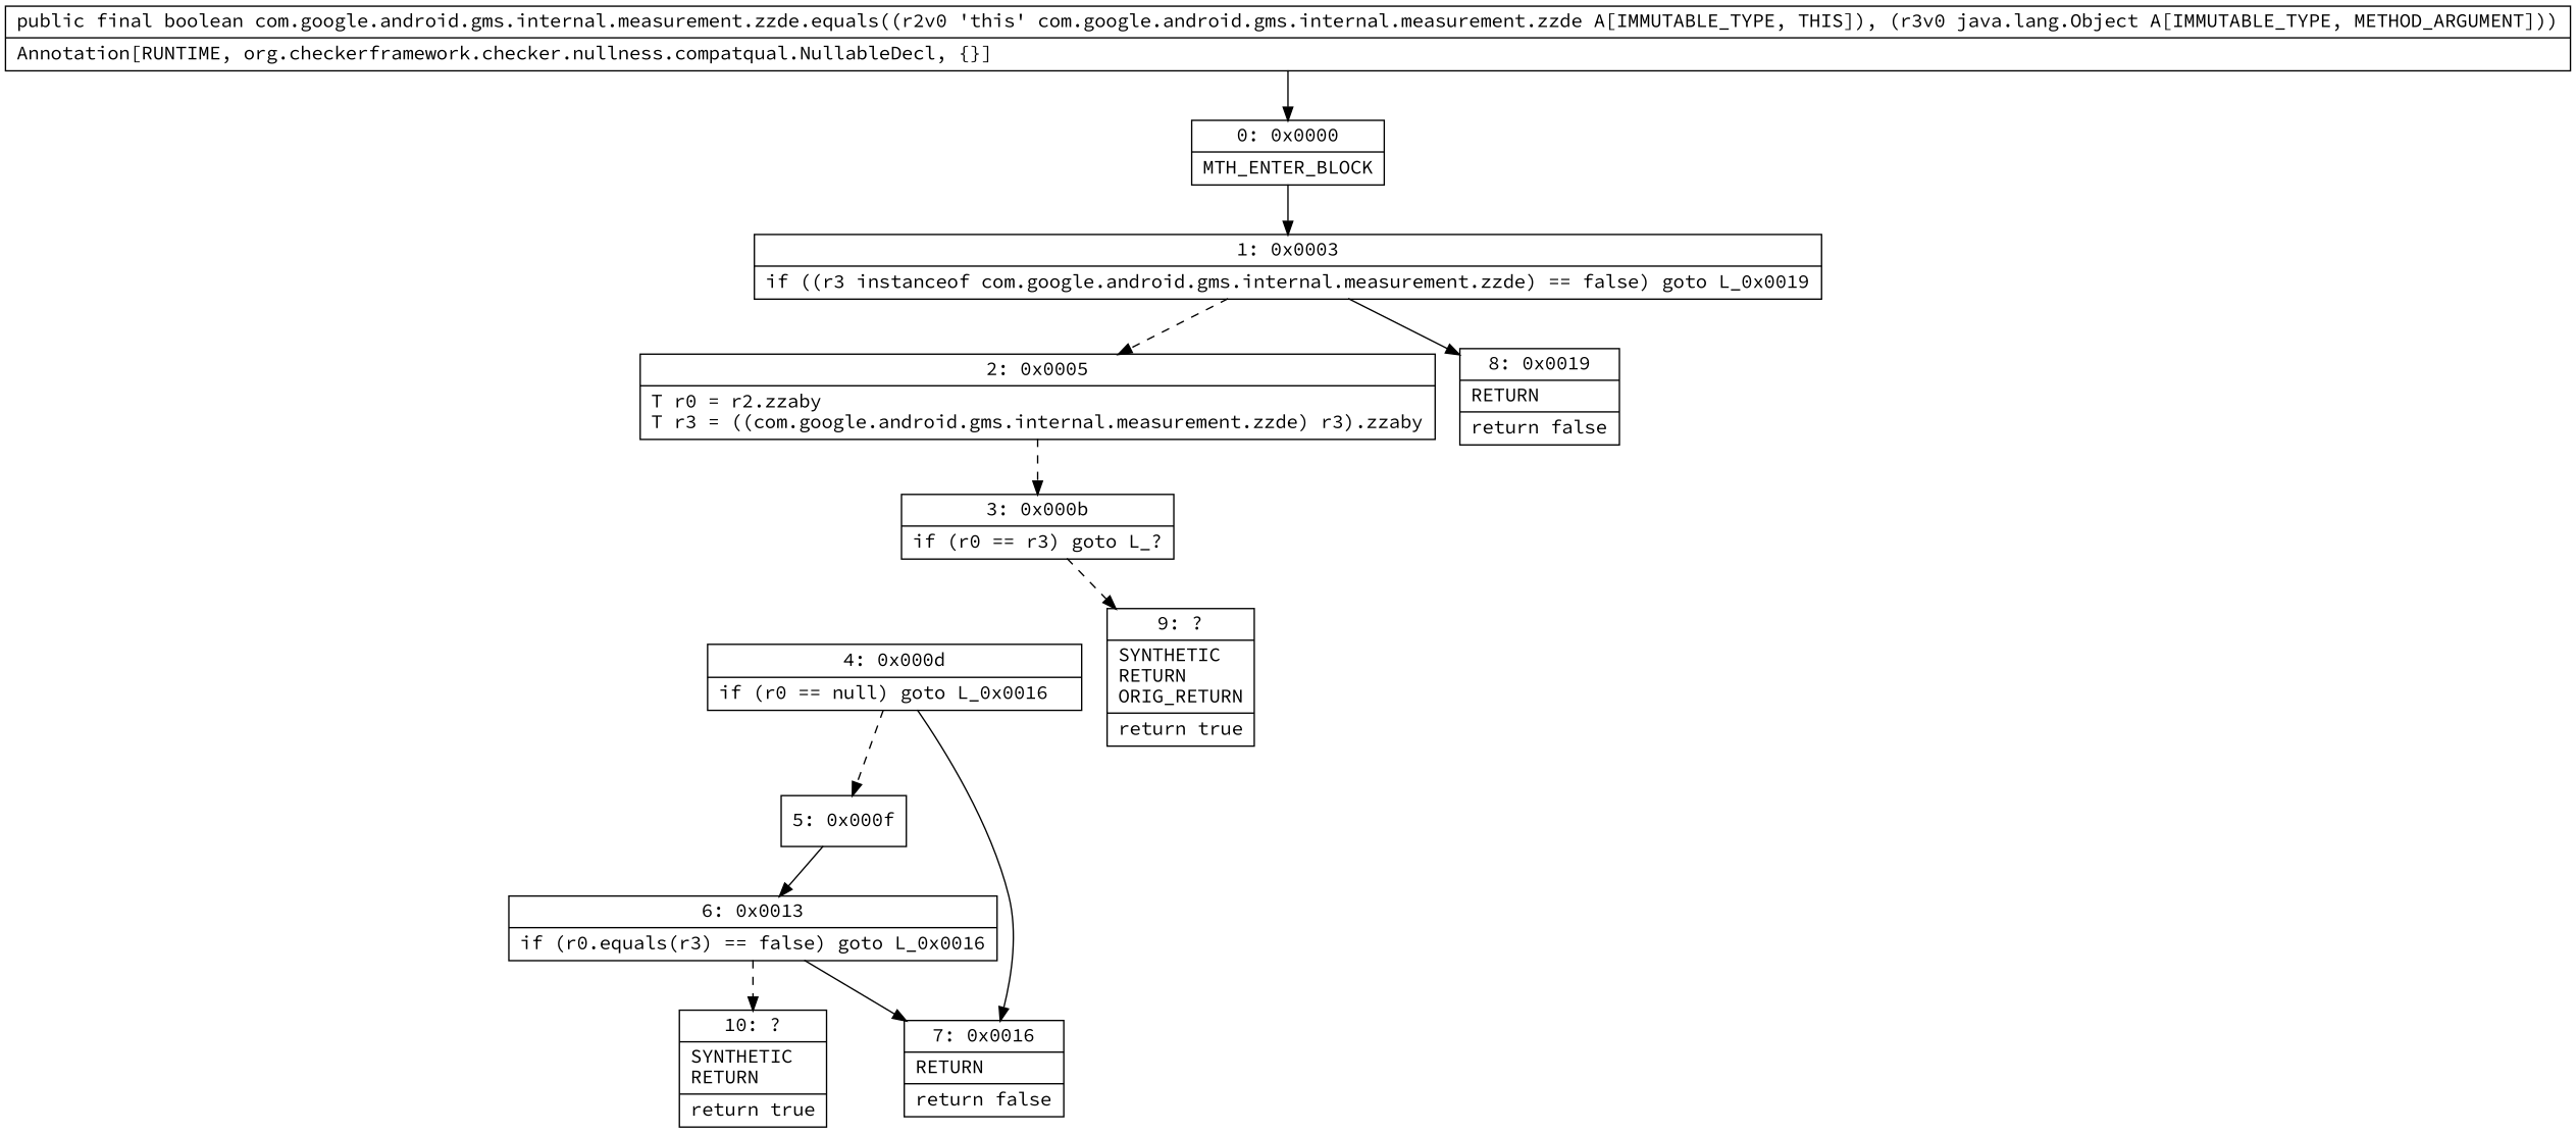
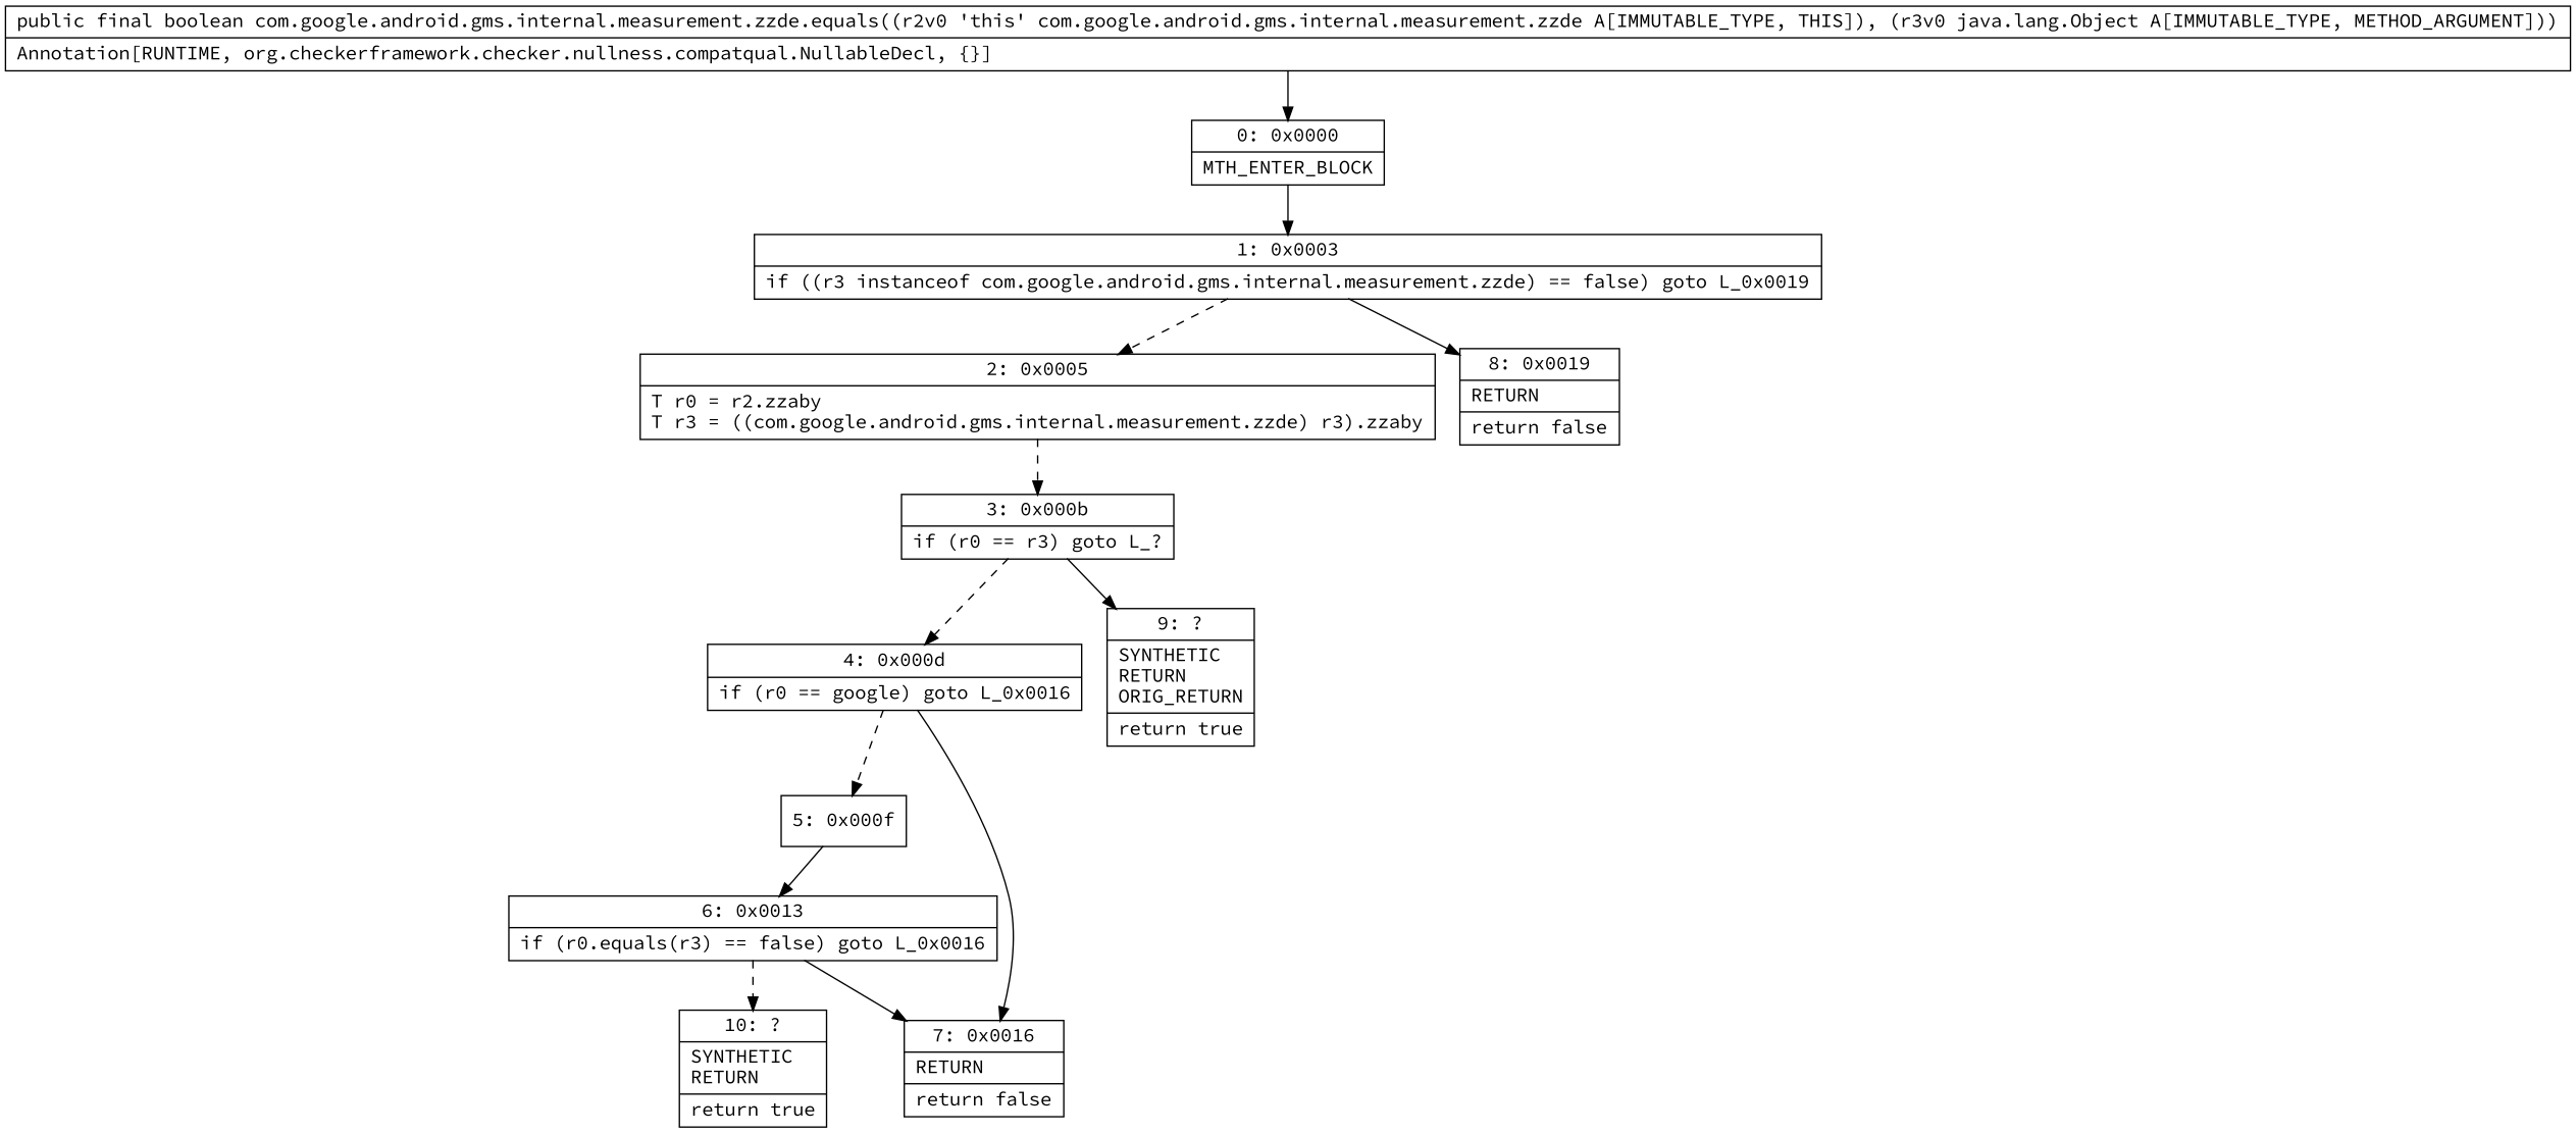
  digraph {
    fontname="Source Code Pro"
    node [fontname="Source Code Pro" shape=record]
    edge [fontname="Source Code Pro"]
    n1 [label="{0\:\ 0x0000|MTH_ENTER_BLOCK\l}"]
    n2 [label="{1\:\ 0x0003|if ((r3 instanceof com.google.android.gms.internal.measurement.zzde) == false) goto L_0x0019\l}"]
    n3 [label="{2\:\ 0x0005|T r0 = r2.zzaby\lT r3 = ((com.google.android.gms.internal.measurement.zzde) r3).zzaby\l}"]
    n4 [label="{8\:\ 0x0019|RETURN\l|return false\l}"]
    n5 [label="{3\:\ 0x000b|if (r0 == r3) goto L_?\l}"]
-   n6 [label="{4\:\ 0x000d|if (r0 == null) goto L_0x0016\l}"]
+   n6 [label="{4\:\ 0x000d|if (r0 == google) goto L_0x0016\l}"]
    n7 [label="{9\:\ ?|SYNTHETIC\lRETURN\lORIG_RETURN\l|return true\l}"]
    n8 [label="{5\:\ 0x000f}"]
    n9 [label="{7\:\ 0x0016|RETURN\l|return false\l}"]
    n10 [label="{6\:\ 0x0013|if (r0.equals(r3) == false) goto L_0x0016\l}"]
    n11 [label="{10\:\ ?|SYNTHETIC\lRETURN\l|return true\l}"]
    n12 [label="{public final boolean com.google.android.gms.internal.measurement.zzde.equals((r2v0 'this' com.google.android.gms.internal.measurement.zzde A[IMMUTABLE_TYPE, THIS]), (r3v0 java.lang.Object A[IMMUTABLE_TYPE, METHOD_ARGUMENT]))  | Annotation[RUNTIME, org.checkerframework.checker.nullness.compatqual.NullableDecl, \{\}]\l}"]
    n1 -> n2
    n2 -> n3 [style=dashed]
    n2 -> n4
    n3 -> n5 [style=dashed]
-   n5 -> n7 [style=dashed]
+   n5 -> n6 [style=dashed]
+   n5 -> n7
    n6 -> n8 [style=dashed]
    n6 -> n9
    n8 -> n10
    n10 -> n9
    n10 -> n11 [style=dashed]
    n12 -> n1
  }
